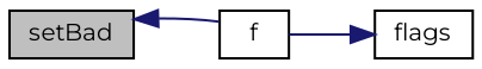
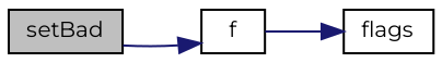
  digraph {
    fontname=Montserrat
    rankdir=LR
    node [color=black fontname=Montserrat fontsize=10 shape=record]
    edge [color=midnightblue fontname=Montserrat fontsize=10 labelfontname=Helvetica labelfontsize=10 style=solid]
    n1 [fillcolor=grey75 fontcolor=black height=0.2 label=setBad style=filled width=0.4]
    n2 [height=0.2 label=f width=0.4]
    n3 [height=0.2 label=flags width=0.4]
-   n2 -> n1
+   n1 -> n2
    n2 -> n3
  }
